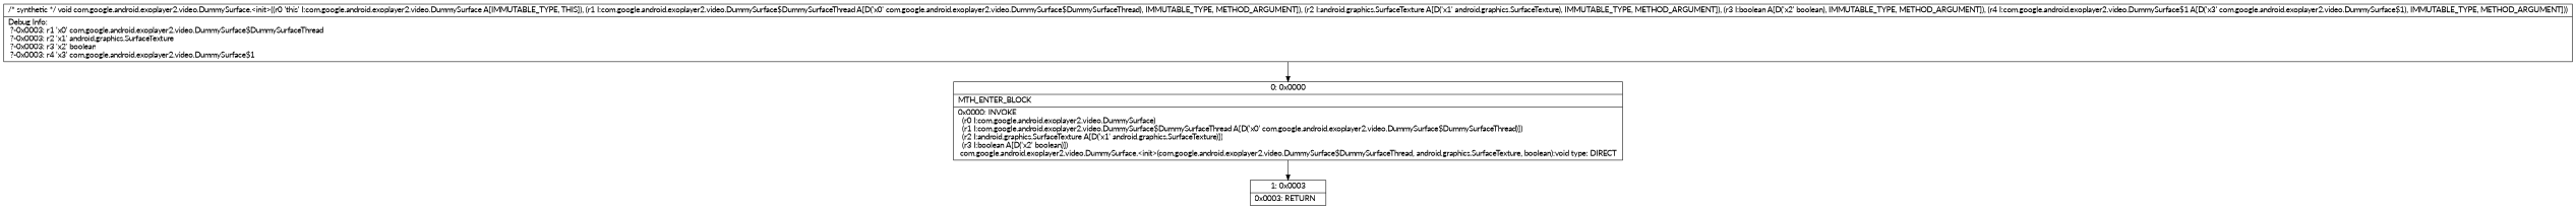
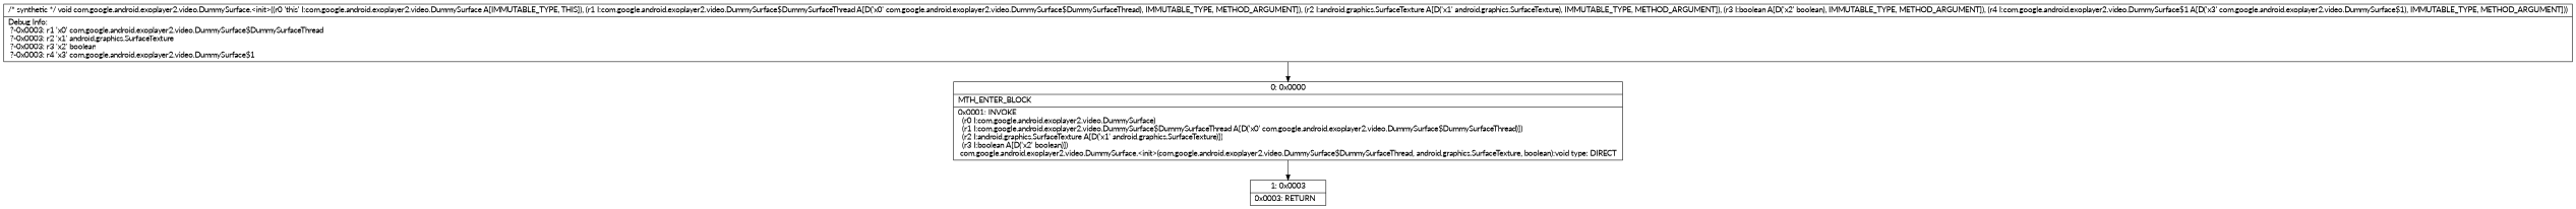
  digraph {
    fontname=Lato
    node [shape=record fontname=Lato]
    edge [fontname=Lato]
-   n1 [label="{0\:\ 0x0000|MTH_ENTER_BLOCK\l|0x0000: INVOKE  \l  (r0 I:com.google.android.exoplayer2.video.DummySurface)\l  (r1 I:com.google.android.exoplayer2.video.DummySurface$DummySurfaceThread A[D('x0' com.google.android.exoplayer2.video.DummySurface$DummySurfaceThread)])\l  (r2 I:android.graphics.SurfaceTexture A[D('x1' android.graphics.SurfaceTexture)])\l  (r3 I:boolean A[D('x2' boolean)])\l com.google.android.exoplayer2.video.DummySurface.\<init\>(com.google.android.exoplayer2.video.DummySurface$DummySurfaceThread, android.graphics.SurfaceTexture, boolean):void type: DIRECT \l}"]
+   n1 [label="{0\:\ 0x0000|MTH_ENTER_BLOCK\l|0x0001: INVOKE  \l  (r0 I:com.google.android.exoplayer2.video.DummySurface)\l  (r1 I:com.google.android.exoplayer2.video.DummySurface$DummySurfaceThread A[D('x0' com.google.android.exoplayer2.video.DummySurface$DummySurfaceThread)])\l  (r2 I:android.graphics.SurfaceTexture A[D('x1' android.graphics.SurfaceTexture)])\l  (r3 I:boolean A[D('x2' boolean)])\l com.google.android.exoplayer2.video.DummySurface.\<init\>(com.google.android.exoplayer2.video.DummySurface$DummySurfaceThread, android.graphics.SurfaceTexture, boolean):void type: DIRECT \l}"]
    n2 [label="{1\:\ 0x0003|0x0003: RETURN   \l}"]
    n3 [label="{\/* synthetic *\/ void com.google.android.exoplayer2.video.DummySurface.\<init\>((r0 'this' I:com.google.android.exoplayer2.video.DummySurface A[IMMUTABLE_TYPE, THIS]), (r1 I:com.google.android.exoplayer2.video.DummySurface$DummySurfaceThread A[D('x0' com.google.android.exoplayer2.video.DummySurface$DummySurfaceThread), IMMUTABLE_TYPE, METHOD_ARGUMENT]), (r2 I:android.graphics.SurfaceTexture A[D('x1' android.graphics.SurfaceTexture), IMMUTABLE_TYPE, METHOD_ARGUMENT]), (r3 I:boolean A[D('x2' boolean), IMMUTABLE_TYPE, METHOD_ARGUMENT]), (r4 I:com.google.android.exoplayer2.video.DummySurface$1 A[D('x3' com.google.android.exoplayer2.video.DummySurface$1), IMMUTABLE_TYPE, METHOD_ARGUMENT]))  | Debug Info:\l  ?\-0x0003: r1 'x0' com.google.android.exoplayer2.video.DummySurface$DummySurfaceThread\l  ?\-0x0003: r2 'x1' android.graphics.SurfaceTexture\l  ?\-0x0003: r3 'x2' boolean\l  ?\-0x0003: r4 'x3' com.google.android.exoplayer2.video.DummySurface$1\l}"]
    n1 -> n2
    n3 -> n1
  }
